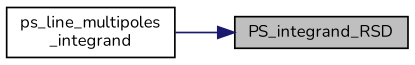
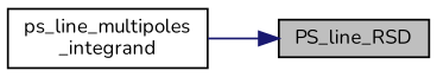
  digraph {
    rankdir=RL
    fontname=Nunito
    node [color=black fontname=Nunito fontsize=10 shape=record style=filled]
-   n1 [fillcolor=grey75 fontcolor=black height=0.2 label=PS_integrand_RSD width=0.4]
+   n1 [fillcolor=grey75 fontcolor=black height=0.2 label=PS_line_RSD width=0.4]
    n2 [fillcolor=white height=0.2 label="ps_line_multipoles\l_integrand" width=0.4]
    n1 -> n2 [color=midnightblue dir=back fontname=Nunito fontsize=10 labelfontname=Helvetica labelfontsize=10 style=solid]
  }
